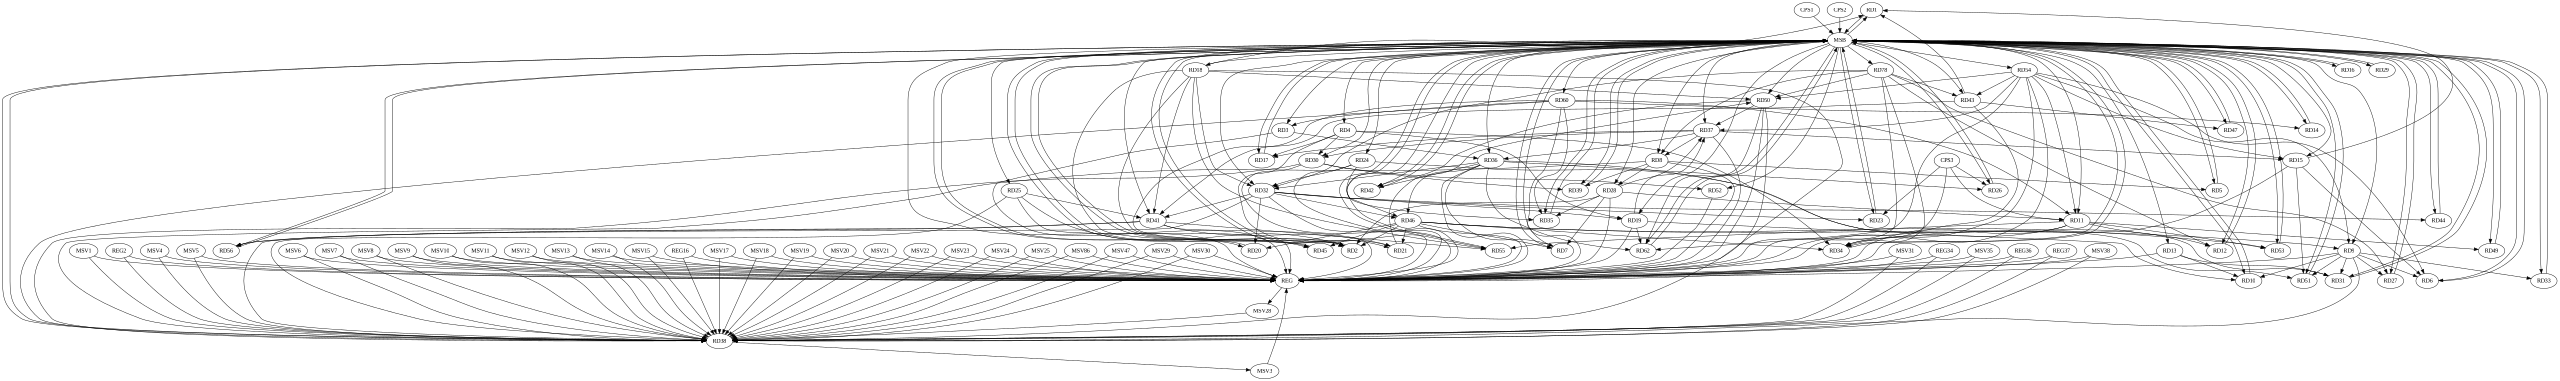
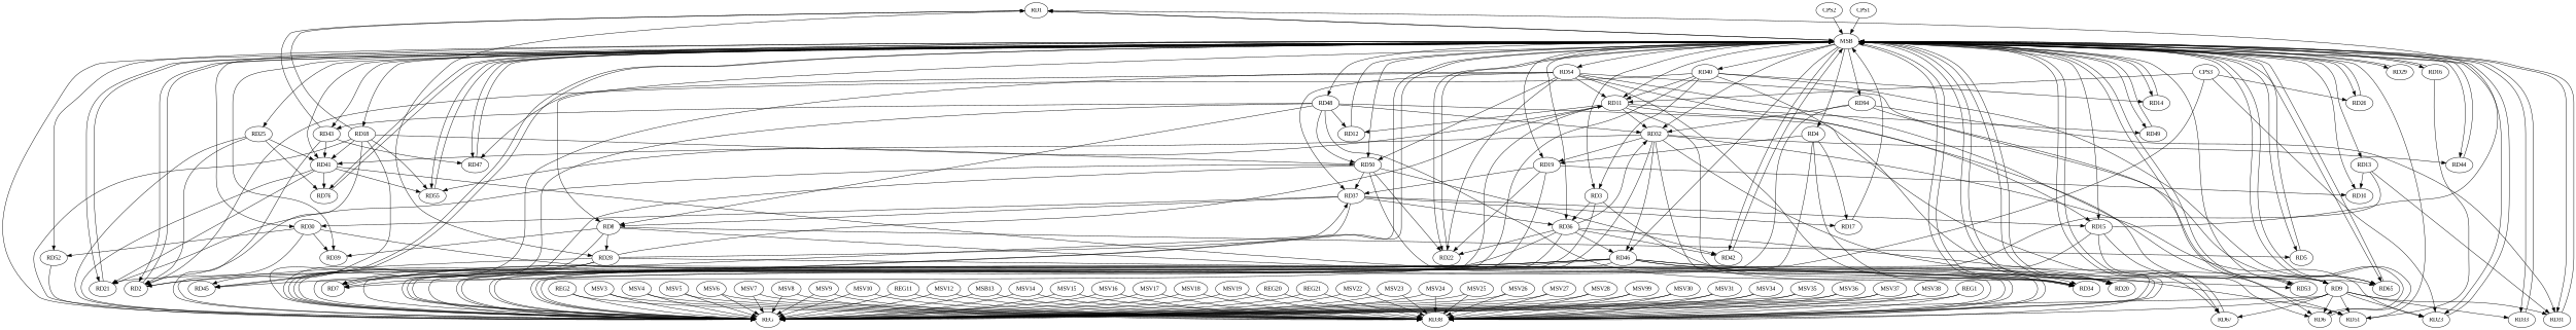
  strict digraph {
    fontname="Liberation Serif"
    node [fontname="Liberation Serif"]
    edge [fontname="Liberation Serif"]
    n1 [label=RD1]
    n2 [label=MSB]
    n3 [label=RD2]
    n4 [label=RD3]
    n5 [label=RD20]
    n6 [label=RD36]
    n7 [label=REG]
    n8 [label=RD4]
    n9 [label=RD17]
    n10 [label=RD19]
    n11 [label=RD30]
    n12 [label=RD34]
    n13 [label=RD5]
    n14 [label=RD6]
    n15 [label=RD7]
    n16 [label=RD8]
    n17 [label=RD28]
    n18 [label=RD38]
    n19 [label=RD39]
    n20 [label=RD9]
    n21 [label=RD23]
-   n22 [label=RD27]
+   n22 [label=RD67]
    n23 [label=RD31]
    n24 [label=RD33]
    n25 [label=RD51]
    n26 [label=RD10]
    n27 [label=RD11]
    n28 [label=RD12]
    n29 [label=RD32]
    n30 [label=RD49]
    n31 [label=RD53]
    n32 [label=RD55]
    n33 [label=RD13]
    n34 [label=RD14]
    n35 [label=RD15]
    n36 [label=RD16]
    n37 [label=RD18]
    n38 [label=RD41]
    n39 [label=RD45]
    n40 [label=RD50]
-   n41 [label=RD62]
+   n41 [label=RD22]
    n42 [label=RD37]
    n43 [label=RD21]
-   n44 [label=RD24]
-   n45 [label=RD35]
+   n44 [label=RD94]
+   n45 [label=RD65]
    n46 [label=RD25]
-   n47 [label=RD56]
+   n47 [label=RD76]
    n48 [label=RD26]
    n49 [label=RD29]
    n50 [label=RD52]
    n51 [label=RD44]
    n52 [label=RD46]
    n53 [label=RD42]
-   n54 [label=RD60]
+   n54 [label=RD40]
    n55 [label=RD43]
    n56 [label=RD47]
-   n57 [label=RD78]
+   n57 [label=RD48]
    n58 [label=RD54]
    n59 [label=CPS1]
    n60 [label=CPS2]
    n61 [label=CPS3]
-   n62 [label=MSV1]
+   n62 [label=REG1]
    n63 [label=REG2]
    n64 [label=MSV3]
    n65 [label=MSV4]
    n66 [label=MSV5]
    n67 [label=MSV6]
    n68 [label=MSV7]
    n69 [label=MSV8]
    n70 [label=MSV9]
    n71 [label=MSV10]
-   n72 [label=MSV11]
+   n72 [label=REG11]
    n73 [label=MSV12]
-   n74 [label=MSV13]
+   n74 [label=MSB13]
    n75 [label=MSV14]
    n76 [label=MSV15]
-   n77 [label=REG16]
+   n77 [label=MSV16]
    n78 [label=MSV17]
    n79 [label=MSV18]
    n80 [label=MSV19]
-   n81 [label=MSV20]
-   n82 [label=MSV21]
+   n81 [label=REG20]
+   n82 [label=REG21]
    n83 [label=MSV22]
    n84 [label=MSV23]
    n85 [label=MSV24]
    n86 [label=MSV25]
-   n87 [label=MSV86]
-   n88 [label=MSV47]
+   n87 [label=MSV26]
+   n88 [label=MSV27]
    n89 [label=MSV28]
-   n90 [label=MSV29]
+   n90 [label=MSV99]
    n91 [label=MSV30]
    n92 [label=MSV31]
-   n93 [label=REG34]
+   n93 [label=MSV34]
    n94 [label=MSV35]
-   n95 [label=REG36]
-   n96 [label=REG37]
+   n95 [label=MSV36]
+   n96 [label=MSV37]
    n97 [label=MSV38]
    n1 -> n2
    n2 -> n1
    n2 -> n3
    n2 -> n4
    n2 -> n5
    n2 -> n6
    n2 -> n7
    n2 -> n8
-   n2 -> n9
    n2 -> n10
    n2 -> n11
    n2 -> n12
    n2 -> n13
    n2 -> n14
    n2 -> n15
    n2 -> n16
-   n2 -> n17
+   n1 -> n17
    n2 -> n18
    n2 -> n19
    n2 -> n20
    n2 -> n21
    n2 -> n22
    n2 -> n23
    n2 -> n24
-   n2 -> n25
+   n36 -> n25
    n2 -> n26
    n2 -> n27
-   n2 -> n28
    n2 -> n29
    n2 -> n30
    n2 -> n31
    n2 -> n32
    n2 -> n33
    n2 -> n34
    n2 -> n35
    n2 -> n36
    n2 -> n37
    n2 -> n38
    n2 -> n39
    n2 -> n40
    n2 -> n41
-   n2 -> n42
    n2 -> n43
    n2 -> n44
    n2 -> n45
    n2 -> n46
    n2 -> n47
    n2 -> n48
    n2 -> n49
    n2 -> n50
    n2 -> n51
    n2 -> n52
    n2 -> n53
    n2 -> n54
    n2 -> n55
    n2 -> n56
    n2 -> n57
    n2 -> n58
    n3 -> n2
+   n4 -> n5
    n4 -> n6
    n4 -> n7
    n5 -> n2
    n6 -> n7
    n6 -> n15
    n6 -> n25
    n6 -> n29
    n6 -> n41
-   n6 -> n48
    n6 -> n52
    n6 -> n53
    n8 -> n7
    n8 -> n9
    n8 -> n10
-   n8 -> n11
    n8 -> n12
    n9 -> n2
    n10 -> n7
    n10 -> n26
    n10 -> n41
    n10 -> n42
    n11 -> n7
    n11 -> n18
    n11 -> n19
    n11 -> n50
    n12 -> n2
    n13 -> n2
    n14 -> n2
    n15 -> n2
    n16 -> n7
    n16 -> n13
    n16 -> n17
    n16 -> n18
    n16 -> n19
    n17 -> n3
    n17 -> n7
    n17 -> n15
    n17 -> n27
    n17 -> n42
    n17 -> n45
    n18 -> n2
-   n19 -> n2
    n20 -> n7
    n20 -> n14
    n20 -> n18
-   n20 -> n26
+   n20 -> n21
    n20 -> n22
    n20 -> n23
    n20 -> n24
    n20 -> n25
    n21 -> n2
    n22 -> n2
    n23 -> n2
    n24 -> n2
    n25 -> n2
-   n26 -> n2
    n27 -> n7
    n27 -> n12
    n27 -> n28
-   n37 -> n29
+   n27 -> n29
    n27 -> n30
    n27 -> n31
    n27 -> n32
    n28 -> n2
    n29 -> n5
    n29 -> n7
    n29 -> n10
    n29 -> n18
    n29 -> n21
    n29 -> n38
    n29 -> n51
    n29 -> n52
    n30 -> n2
    n31 -> n2
    n32 -> n2
    n33 -> n7
    n33 -> n23
    n33 -> n26
    n34 -> n2
    n35 -> n1
    n35 -> n7
    n35 -> n14
    n35 -> n25
    n36 -> n2
    n37 -> n1
    n37 -> n3
    n37 -> n7
    n37 -> n32
    n37 -> n38
    n37 -> n39
    n37 -> n40
    n38 -> n7
    n38 -> n18
    n38 -> n32
    n38 -> n43
    n38 -> n47
    n39 -> n2
    n40 -> n7
    n40 -> n18
    n40 -> n41
    n40 -> n42
-   n43 -> n40
+   n40 -> n43
    n40 -> n53
    n41 -> n2
    n42 -> n6
    n42 -> n7
    n42 -> n9
    n42 -> n11
    n42 -> n16
    n42 -> n35
    n43 -> n2
    n44 -> n7
    n44 -> n23
    n44 -> n29
    n44 -> n45
    n45 -> n2
    n46 -> n3
    n46 -> n7
    n46 -> n38
    n46 -> n47
    n47 -> n2
    n48 -> n2
    n49 -> n2
    n50 -> n7
    n51 -> n2
    n52 -> n3
    n52 -> n5
    n52 -> n7
    n52 -> n12
    n52 -> n15
    n52 -> n20
    n52 -> n31
    n52 -> n39
    n52 -> n43
    n53 -> n2
    n54 -> n3
    n54 -> n4
    n54 -> n7
    n54 -> n18
    n54 -> n27
    n54 -> n34
    n54 -> n45
    n55 -> n1
    n55 -> n7
    n55 -> n38
    n55 -> n56
    n56 -> n2
    n57 -> n7
    n57 -> n12
    n57 -> n16
    n57 -> n22
    n57 -> n28
    n57 -> n29
    n57 -> n40
    n57 -> n55
    n58 -> n7
    n58 -> n12
    n58 -> n14
    n58 -> n20
    n58 -> n27
    n58 -> n35
    n58 -> n40
    n58 -> n41
    n58 -> n42
-   n58 -> n55
+   n58 -> n56
    n59 -> n2
    n60 -> n2
    n61 -> n7
    n61 -> n21
    n61 -> n27
    n61 -> n48
    n62 -> n7
    n62 -> n18
    n63 -> n7
    n63 -> n18
    n64 -> n7
-   n18 -> n64
+   n64 -> n18
    n65 -> n7
    n65 -> n18
    n66 -> n7
    n66 -> n18
    n67 -> n7
    n67 -> n18
    n68 -> n7
    n68 -> n18
    n69 -> n7
    n69 -> n18
    n70 -> n7
    n70 -> n18
    n71 -> n7
    n71 -> n18
    n72 -> n7
    n72 -> n18
    n73 -> n7
    n73 -> n18
    n74 -> n7
    n74 -> n18
    n75 -> n7
    n75 -> n18
    n76 -> n7
    n76 -> n18
    n77 -> n7
    n77 -> n18
    n78 -> n7
    n78 -> n18
    n79 -> n7
    n79 -> n18
    n80 -> n7
    n80 -> n18
    n81 -> n7
    n81 -> n18
    n82 -> n7
    n82 -> n18
    n83 -> n7
    n83 -> n18
    n84 -> n7
    n84 -> n18
    n85 -> n7
    n85 -> n18
    n86 -> n7
    n86 -> n18
    n87 -> n7
    n87 -> n18
    n88 -> n7
    n88 -> n18
-   n7 -> n89
+   n89 -> n7
    n89 -> n18
    n90 -> n7
    n90 -> n18
    n91 -> n7
    n91 -> n18
    n92 -> n7
    n92 -> n18
    n93 -> n7
    n93 -> n18
    n94 -> n7
    n94 -> n18
    n95 -> n7
    n95 -> n18
    n96 -> n7
    n96 -> n18
    n97 -> n7
    n97 -> n18
  }
